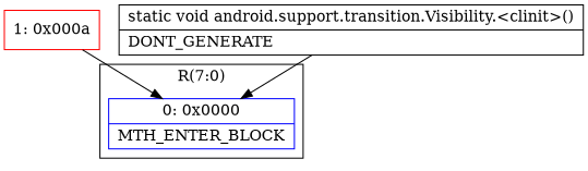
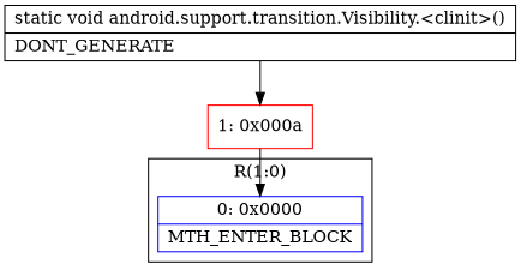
  digraph {
    node [shape=record]
    n1 [color=blue label="{0\:\ 0x0000|MTH_ENTER_BLOCK\l}"]
    n2 [color=red label="{1\:\ 0x000a}"]
    n3 [label="{static void android.support.transition.Visibility.\<clinit\>()  | DONT_GENERATE\l}"]
    subgraph cluster_1 {
-     label="R(7:0)"
+     label="R(1:0)"
      n1
    }
    n2 -> n1
-   n3 -> n1
+   n3 -> n2
  }
